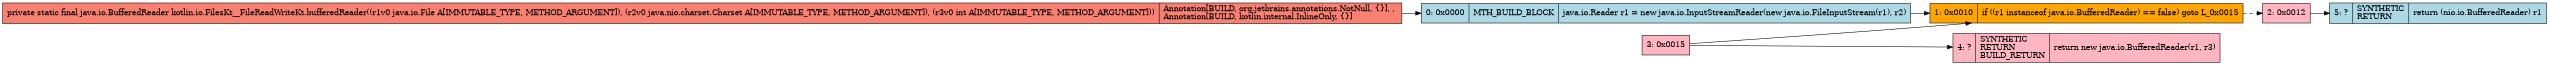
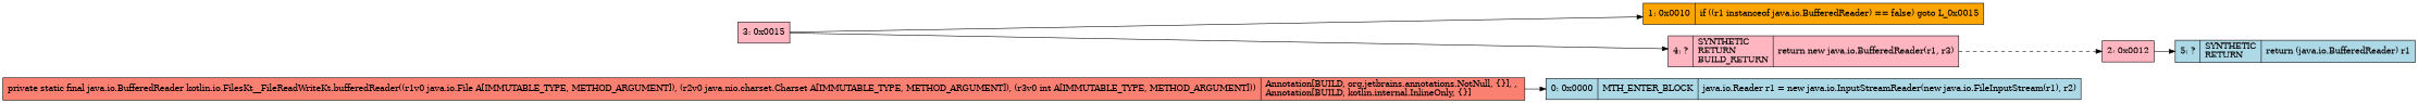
  digraph {
    rankdir=LR
    node [fillcolor=lightpink shape=record style=filled]
-   n1 [fillcolor=lightblue label="{0\:\ 0x0000|MTH_BUILD_BLOCK\l|java.io.Reader r1 = new java.io.InputStreamReader(new java.io.FileInputStream(r1), r2)\l}"]
+   n1 [fillcolor=lightblue label="{0\:\ 0x0000|MTH_ENTER_BLOCK\l|java.io.Reader r1 = new java.io.InputStreamReader(new java.io.FileInputStream(r1), r2)\l}"]
    n2 [fillcolor=orange label="{1\:\ 0x0010|if ((r1 instanceof java.io.BufferedReader) == false) goto L_0x0015\l}"]
    n3 [label="{2\:\ 0x0012}"]
-   n4 [fillcolor=lightblue label="{5\:\ ?|SYNTHETIC\lRETURN\l|return (nio.io.BufferedReader) r1\l}"]
+   n4 [fillcolor=lightblue label="{5\:\ ?|SYNTHETIC\lRETURN\l|return (java.io.BufferedReader) r1\l}"]
    n5 [label="{3\:\ 0x0015}"]
    n6 [label="{4\:\ ?|SYNTHETIC\lRETURN\lBUILD_RETURN\l|return new java.io.BufferedReader(r1, r3)\l}"]
    n7 [fillcolor=salmon label="{private static final java.io.BufferedReader kotlin.io.FilesKt__FileReadWriteKt.bufferedReader((r1v0 java.io.File A[IMMUTABLE_TYPE, METHOD_ARGUMENT]), (r2v0 java.nio.charset.Charset A[IMMUTABLE_TYPE, METHOD_ARGUMENT]), (r3v0 int A[IMMUTABLE_TYPE, METHOD_ARGUMENT]))  | Annotation[BUILD, org.jetbrains.annotations.NotNull, \{\}], , \lAnnotation[BUILD, kotlin.internal.InlineOnly, \{\}]\l}"]
-   n1 -> n2
-   n2 -> n3 [style=dashed]
+   n6 -> n3 [style=dashed]
    n3 -> n4
    n5 -> n2
    n5 -> n6
    n7 -> n1
  }
